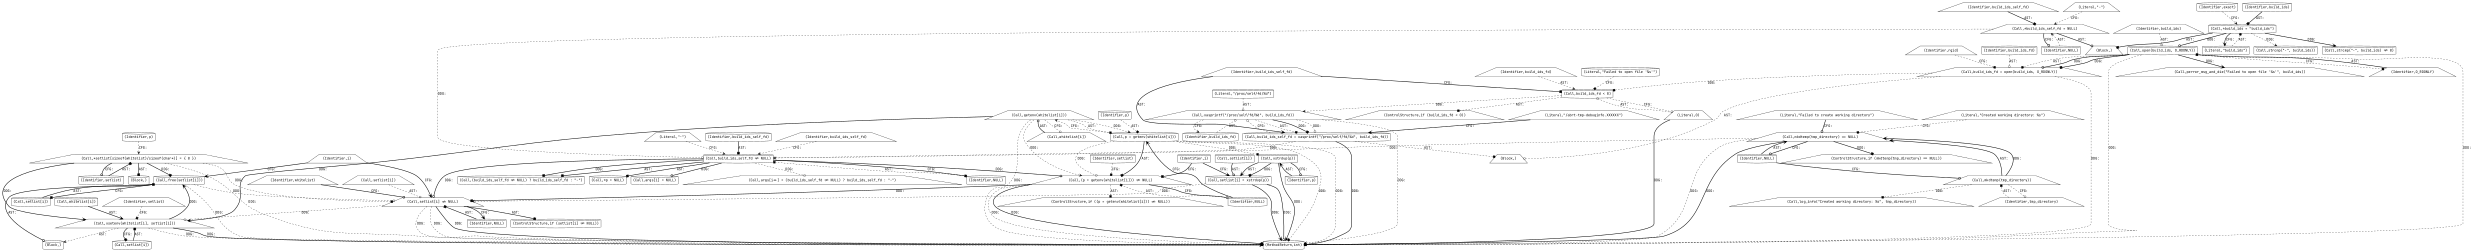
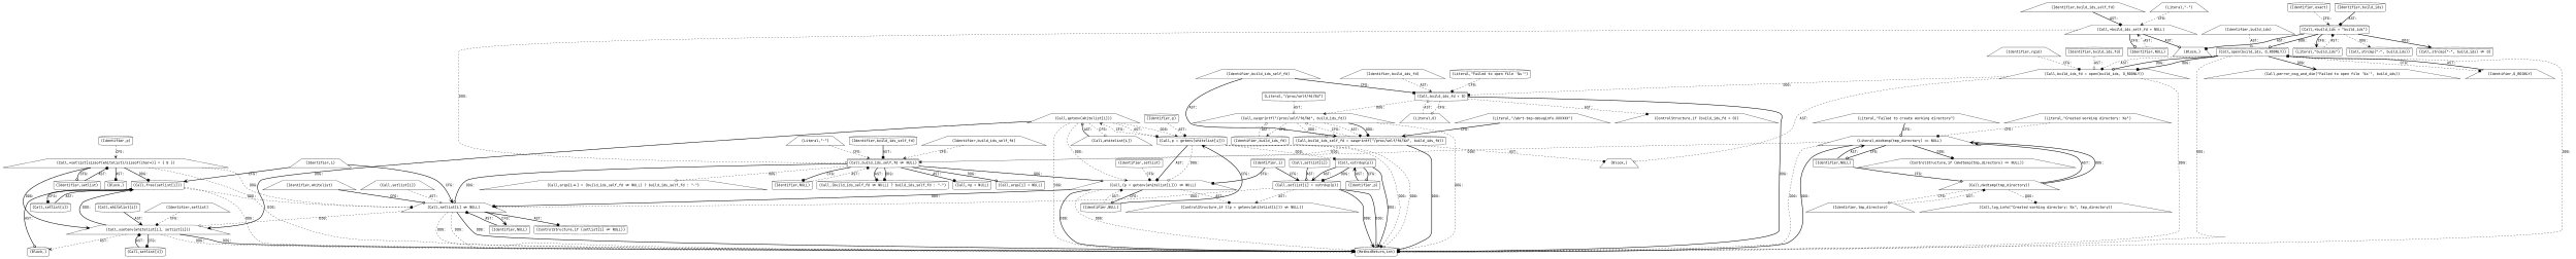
  digraph {
    fontname="JetBrains Mono"
    node [fontname="JetBrains Mono" shape=cylinder]
    edge [arrowhead=box fontname="JetBrains Mono" style=bold]
    n1 [label="(Call,free(setlist[i]))"]
    n2 [label="(Call,setlist[i] != NULL)" shape=trapezium]
    n3 [label="(MethodReturn,int)"]
    n4 [label="(Block,)"]
    n5 [label="(Call,setlist[i])"]
    n6 [label="(Call,xsetenv(whitelist[i], setlist[i]))" shape=trapezium]
    n7 [label="(Identifier,NULL)"]
    n8 [label="(ControlStructure,if (setlist[i] != NULL))"]
    n9 [label="(Call,*setlist[sizeof(whitelist)/sizeof(char*)] = { 0 })" shape=trapezium]
    n10 [label="(Identifier,setlist)"]
    n11 [label="(Block,)"]
    n12 [label="(Call,setlist[i])"]
    n13 [label="(Call,getenv(whitelist[i]))" shape=trapezium]
    n14 [label="(Call,p = getenv(whitelist[i]))"]
    n15 [label="(Call,(p = getenv(whitelist[i])) != NULL)" shape=trapezium]
    n16 [label="(Call,whitelist[i])" shape=trapezium]
    n17 [label="(Call,xstrdup(p))"]
    n18 [label="(ControlStructure,if ((p = getenv(whitelist[i])) != NULL))" shape=trapezium]
    n19 [label="(Identifier,NULL)"]
    n20 [label="(Call,setlist[i] = xstrdup(p))"]
    n21 [label="(Identifier,p)"]
    n22 [label="(Call,build_ids_self_fd != NULL)"]
    n23 [label="(Call,args[i++] = (build_ids_self_fd != NULL) ? build_ids_self_fd : \"-\")" shape=trapezium]
    n24 [label="(Identifier,NULL)"]
    n25 [label="(Call,(build_ids_self_fd != NULL) ? build_ids_self_fd : \"-\")"]
    n26 [label="(Call,*p = NULL)"]
    n27 [label="(Call,args[i] = NULL)"]
    n28 [label="(Call,*build_ids_self_fd = NULL)" shape=trapezium]
    n29 [label="(Block,)" shape=trapezium]
    n30 [label="(Identifier,NULL)"]
    n31 [label="(Call,build_ids_self_fd = xasprintf(\"/proc/self/fd/%d\", build_ids_fd))"]
    n32 [label="(Call,xasprintf(\"/proc/self/fd/%d\", build_ids_fd))" shape=trapezium]
    n33 [label="(Block,)" shape=trapezium]
    n34 [label="(Identifier,build_ids_fd)"]
    n35 [label="(Call,build_ids_fd < 0)"]
    n36 [label="(Literal,0)" shape=trapezium]
    n37 [label="(ControlStructure,if (build_ids_fd < 0))" shape=trapezium]
    n38 [label="(Call,build_ids_fd = open(build_ids, O_RDONLY))" shape=trapezium]
    n39 [label="(Call,open(build_ids, O_RDONLY))"]
    n40 [label="(Call,perror_msg_and_die(\"Failed to open file '%s'\", build_ids))" shape=trapezium]
    n41 [label="(Identifier,O_RDONLY)" shape=trapezium]
    n42 [label="(Call,*build_ids = \"build_ids\")"]
    n43 [label="(Call,strcmp(\"-\", build_ids))"]
    n44 [label="(Call,strcmp(\"-\", build_ids) != 0)"]
    n45 [label="(Literal,\"build_ids\")"]
-   n46 [label="(Call,mkdtemp(tmp_directory) == NULL)" shape=trapezium]
+   n46 [label="(Literal,mkdtemp(tmp_directory) == NULL)" shape=trapezium]
    n47 [label="(Identifier,NULL)"]
    n48 [label="(ControlStructure,if (mkdtemp(tmp_directory) == NULL))" shape=trapezium]
    n49 [label="(Call,mkdtemp(tmp_directory))" shape=trapezium]
    n50 [label="(Call,log_info(\"Created working directory: %s\", tmp_directory))" shape=trapezium]
    n51 [label="(Identifier,tmp_directory)" shape=trapezium]
    n52 [label="(Identifier,exact)"]
    n53 [label="(Call,setlist[i])"]
    n54 [label="(Literal,\"/proc/self/fd/%d\")"]
    n55 [label="(Literal,\"/abrt-tmp-debuginfo.XXXXXX\")" shape=trapezium]
    n56 [label="(Identifier,p)"]
    n57 [label="(Identifier,build_ids_fd)" shape=trapezium]
    n58 [label="(Literal,\"Failed to open file '%s'\")"]
    n59 [label="(Identifier,build_ids)"]
    n60 [label="(Call,whitelist[i])"]
    n61 [label="(Identifier,rgid)" shape=trapezium]
    n62 [label="(Identifier,build_ids_self_fd)" shape=trapezium]
    n63 [label="(Identifier,build_ids_self_fd)" shape=trapezium]
    n64 [label="(Identifier,setlist)" shape=trapezium]
    n65 [label="(Identifier,i)" shape=trapezium]
    n66 [label="(Identifier,setlist)"]
    n67 [label="(Identifier,whitelist)" shape=trapezium]
    n68 [label="(Call,setlist[i])" shape=trapezium]
    n69 [label="(Identifier,i)"]
    n70 [label="(Literal,\"-\")" shape=trapezium]
    n71 [label="(Literal,\"Failed to create working directory\")" shape=trapezium]
    n72 [label="(Literal,\"Created working directory: %s\")" shape=trapezium]
    n73 [label="(Identifier,build_ids_self_fd)"]
    n74 [label="(Identifier,build_ids_self_fd)" shape=trapezium]
    n75 [label="(Identifier,build_ids_fd)"]
    n76 [label="(Identifier,build_ids)" shape=trapezium]
    n77 [label="(Literal,\"-\")" shape=trapezium]
    n78 [label="(Identifier,p)"]
    n1 -> n2 [arrowhead=odot label="DDG: " style=dashed]
    n1 -> n3 [arrowhead=vee label="DDG: " style=dashed]
    n1 -> n4 [arrowhead=odot label="AST: "]
    n1 -> n5 [label="CFG: "]
    n2 -> n3 [arrowhead=vee label="DDG: "]
    n2 -> n3 [label="DDG: " style=dashed]
    n2 -> n3 [label="DDG: " style=dashed]
    n2 -> n6 [arrowhead=odot label="DDG: " style=dashed]
    n2 -> n7 [arrowhead=vee label="CFG: "]
    n2 -> n8 [label="AST: "]
    n5 -> n1 [label="AST: "]
    n6 -> n1 [arrowhead=vee label="DDG: "]
    n6 -> n3 [arrowhead=vee label="DDG: " style=dashed]
    n6 -> n3 [arrowhead=odot label="DDG: "]
    n6 -> n4 [arrowhead=vee label="AST: " style=dashed]
    n6 -> n12 [label="CFG: "]
    n7 -> n2 [label="AST: "]
    n9 -> n1 [label="DDG: "]
    n9 -> n2 [label="DDG: " style=dashed]
    n9 -> n3 [arrowhead=odot label="DDG: " style=dashed]
    n9 -> n6 [arrowhead=vee label="DDG: "]
    n9 -> n10 [arrowhead=odot label="CFG: "]
    n9 -> n11 [label="AST: "]
    n10 -> n9 [label="AST: "]
    n12 -> n6 [label="AST: "]
    n13 -> n3 [arrowhead=vee label="DDG: " style=dashed]
    n13 -> n6 [arrowhead=vee label="DDG: "]
    n13 -> n14 [label="AST: " style=dashed]
    n13 -> n14 [arrowhead=vee label="DDG: " style=dashed]
    n13 -> n15 [arrowhead=vee label="DDG: " style=dashed]
    n13 -> n16 [arrowhead=odot label="CFG: " style=dashed]
    n14 -> n3 [label="DDG: " style=dashed]
    n14 -> n3 [arrowhead=odot label="DDG: " style=dashed]
    n14 -> n13 [arrowhead=vee label="CFG: " style=dashed]
    n14 -> n15 [label="AST: "]
    n14 -> n15 [arrowhead=odot label="DDG: " style=dashed]
    n14 -> n17 [label="DDG: " style=dashed]
    n15 -> n2 [label="DDG: "]
    n15 -> n3 [label="DDG: "]
    n15 -> n3 [arrowhead=odot label="DDG: " style=dashed]
    n15 -> n18 [label="AST: " style=dashed]
    n15 -> n19 [arrowhead=odot label="CFG: "]
    n16 -> n13 [arrowhead=odot label="AST: "]
    n17 -> n3 [arrowhead=vee label="DDG: "]
    n17 -> n20 [arrowhead=vee label="AST: "]
    n17 -> n20 [label="DDG: "]
    n17 -> n21 [arrowhead=odot label="CFG: "]
    n19 -> n14 [arrowhead=vee label="CFG: "]
    n19 -> n15 [label="AST: " style=dashed]
    n20 -> n2 [arrowhead=vee label="DDG: " style=dashed]
    n20 -> n3 [arrowhead=odot label="DDG: "]
    n20 -> n3 [arrowhead=vee label="DDG: "]
+   n20 -> n18 [arrowhead=vee label="AST: " style=dashed]
    n21 -> n17 [arrowhead=vee label="AST: "]
    n22 -> n2 [arrowhead=odot label="DDG: "]
    n22 -> n15 [arrowhead=odot label="DDG: "]
    n22 -> n23 [arrowhead=odot label="DDG: " style=dashed]
    n22 -> n24 [label="CFG: "]
    n22 -> n25 [label="AST: "]
    n22 -> n25 [label="DDG: "]
    n22 -> n26 [label="AST: "]
    n22 -> n27 [arrowhead=odot label="DDG: "]
    n24 -> n22 [label="AST: " style=dashed]
    n28 -> n22 [arrowhead=odot label="DDG: " style=dashed]
    n28 -> n29 [arrowhead=odot label="AST: "]
    n28 -> n30 [arrowhead=odot label="CFG: "]
    n30 -> n28 [arrowhead=vee label="AST: " style=dashed]
    n31 -> n3 [arrowhead=odot label="DDG: "]
    n31 -> n22 [arrowhead=odot label="DDG: " style=dashed]
    n31 -> n32 [arrowhead=odot label="CFG: " style=dashed]
    n31 -> n33 [label="AST: " style=dashed]
    n32 -> n3 [arrowhead=vee label="DDG: " style=dashed]
    n32 -> n31 [label="AST: " style=dashed]
    n32 -> n31 [label="DDG: "]
    n32 -> n31 [arrowhead=odot label="DDG: " style=dashed]
    n32 -> n34 [arrowhead=vee label="CFG: " style=dashed]
    n34 -> n32 [arrowhead=odot label="AST: " style=dashed]
-   n36 -> n3 [label="DDG: "]
+   n35 -> n3 [label="DDG: "]
    n35 -> n32 [arrowhead=vee label="DDG: " style=dashed]
    n35 -> n36 [arrowhead=odot label="CFG: " style=dashed]
    n35 -> n37 [label="AST: " style=dashed]
    n36 -> n35 [arrowhead=odot label="AST: " style=dashed]
    n38 -> n3 [arrowhead=odot label="DDG: " style=dashed]
    n38 -> n33 [arrowhead=odot label="AST: " style=dashed]
    n38 -> n35 [label="DDG: " style=dashed]
    n39 -> n3 [label="DDG: " style=dashed]
    n39 -> n3 [arrowhead=vee label="DDG: " style=dashed]
    n39 -> n38 [label="AST: " style=dashed]
    n39 -> n38 [arrowhead=odot label="DDG: "]
    n39 -> n38 [label="DDG: "]
    n39 -> n40 [arrowhead=vee label="DDG: "]
    n39 -> n41 [label="CFG: " style=dashed]
    n41 -> n39 [label="AST: "]
    n42 -> n29 [label="AST: "]
    n42 -> n39 [arrowhead=odot label="DDG: "]
    n42 -> n43 [arrowhead=vee label="DDG: " style=dashed]
    n42 -> n44 [arrowhead=vee label="DDG: "]
    n42 -> n45 [arrowhead=vee label="CFG: "]
    n45 -> n42 [label="AST: " style=dashed]
    n46 -> n3 [label="DDG: " style=dashed]
    n46 -> n3 [arrowhead=odot label="DDG: "]
    n46 -> n22 [arrowhead=vee label="DDG: " style=dashed]
    n46 -> n47 [arrowhead=odot label="CFG: "]
    n46 -> n48 [label="DDG: "]
    n47 -> n46 [arrowhead=vee label="AST: "]
    n47 -> n49 [arrowhead=odot label="CFG: "]
    n49 -> n46 [arrowhead=vee label="AST: "]
    n49 -> n46 [arrowhead=vee label="DDG: "]
    n49 -> n50 [label="DDG: " style=dashed]
    n49 -> n51 [arrowhead=odot label="CFG: " style=dashed]
    n51 -> n49 [label="AST: " style=dashed]
    n52 -> n42 [arrowhead=vee label="CFG: " style=dashed]
    n53 -> n20 [arrowhead=odot label="AST: "]
    n54 -> n32 [arrowhead=odot label="AST: " style=dashed]
    n55 -> n31 [arrowhead=vee label="CFG: "]
    n56 -> n14 [label="AST: " style=dashed]
    n57 -> n35 [arrowhead=vee label="AST: " style=dashed]
    n58 -> n35 [label="CFG: " style=dashed]
    n59 -> n42 [label="AST: "]
    n60 -> n6 [arrowhead=vee label="AST: "]
    n61 -> n38 [label="CFG: " style=dashed]
    n62 -> n28 [label="AST: "]
    n63 -> n22 [arrowhead=vee label="CFG: " style=dashed]
    n64 -> n6 [label="CFG: " style=dashed]
    n65 -> n1 [arrowhead=vee label="CFG: "]
    n65 -> n2 [arrowhead=vee label="CFG: "]
    n66 -> n15 [label="CFG: " style=dashed]
    n67 -> n2 [arrowhead=odot label="CFG: "]
    n68 -> n2 [arrowhead=odot label="AST: " style=dashed]
    n69 -> n15 [label="CFG: "]
    n69 -> n20 [arrowhead=vee label="CFG: "]
    n70 -> n22 [arrowhead=vee label="CFG: " style=dashed]
    n71 -> n46 [arrowhead=odot label="CFG: "]
    n72 -> n46 [label="CFG: " style=dashed]
    n73 -> n22 [label="AST: "]
    n74 -> n31 [arrowhead=vee label="AST: "]
    n74 -> n35 [label="CFG: "]
    n75 -> n38 [arrowhead=odot label="AST: " style=dashed]
    n76 -> n39 [arrowhead=odot label="AST: " style=dashed]
    n77 -> n28 [arrowhead=vee label="CFG: " style=dashed]
    n78 -> n9 [arrowhead=vee label="CFG: " style=dashed]
  }
